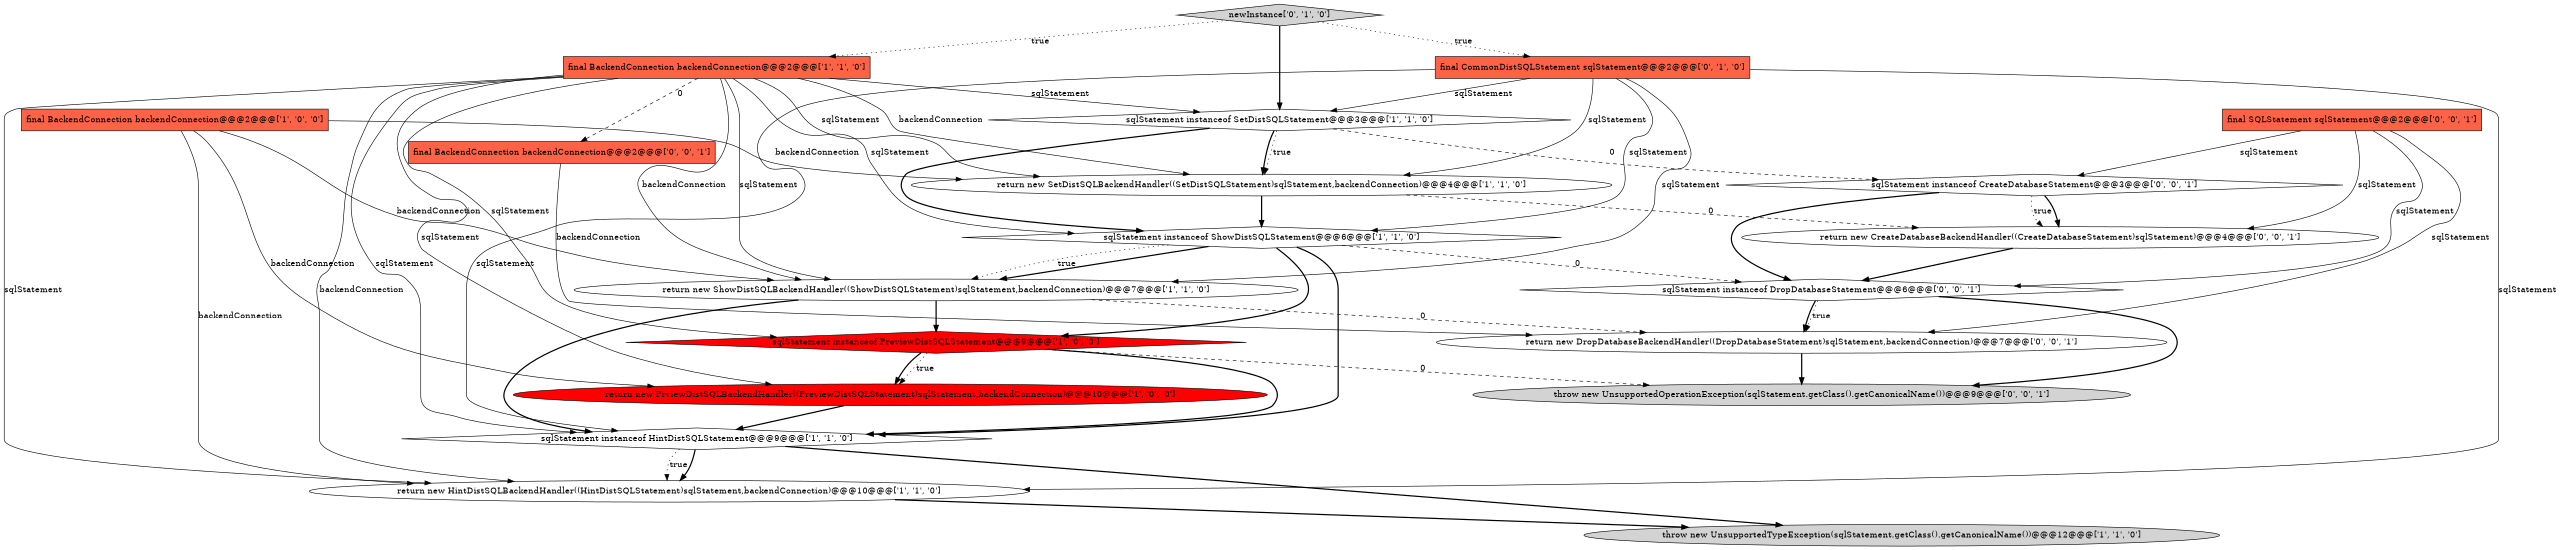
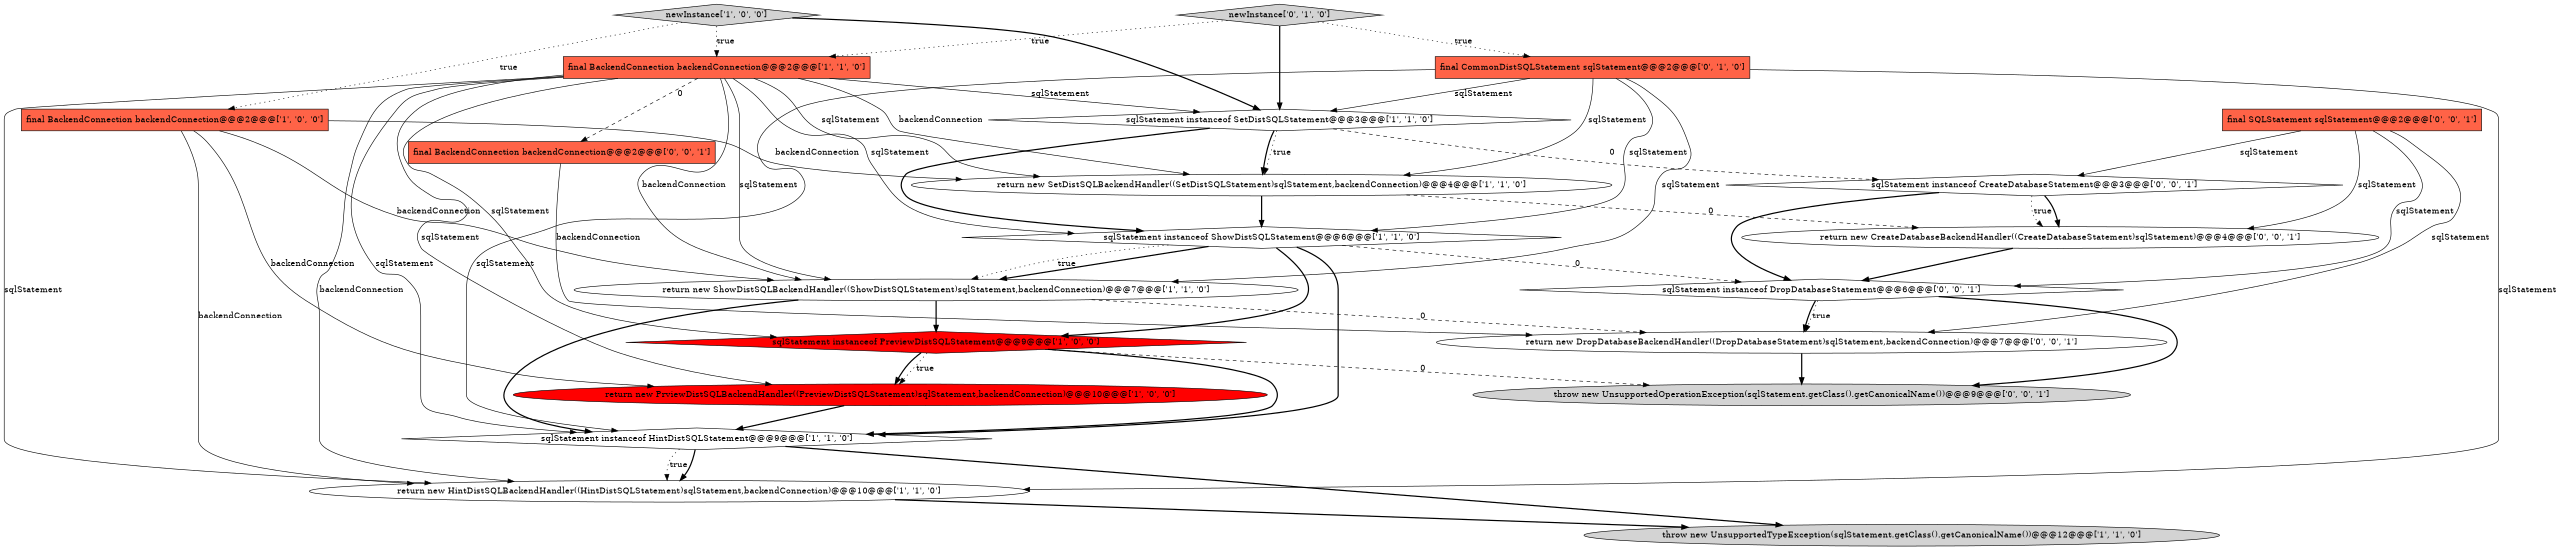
  digraph {
    node [fillcolor=white shape=ellipse style=filled]
    edge [style=solid]
    n1 [label="return new SetDistSQLBackendHandler((SetDistSQLStatement)sqlStatement,backendConnection)@@@4@@@['1', '1', '0']"]
    n2 [label="sqlStatement instanceof ShowDistSQLStatement@@@6@@@['1', '1', '0']" shape=diamond]
    n3 [label="return new CreateDatabaseBackendHandler((CreateDatabaseStatement)sqlStatement)@@@4@@@['0', '0', '1']"]
    n4 [label="return new ShowDistSQLBackendHandler((ShowDistSQLStatement)sqlStatement,backendConnection)@@@7@@@['1', '1', '0']"]
    n5 [fillcolor=red label="sqlStatement instanceof PreviewDistSQLStatement@@@9@@@['1', '0', '0']" shape=diamond]
    n6 [label="sqlStatement instanceof HintDistSQLStatement@@@9@@@['1', '1', '0']" shape=diamond]
    n7 [label="sqlStatement instanceof DropDatabaseStatement@@@6@@@['0', '0', '1']" shape=diamond]
    n8 [label="return new DropDatabaseBackendHandler((DropDatabaseStatement)sqlStatement,backendConnection)@@@7@@@['0', '0', '1']"]
    n9 [fillcolor=lightgray label="throw new UnsupportedOperationException(sqlStatement.getClass().getCanonicalName())@@@9@@@['0', '0', '1']"]
    n10 [fillcolor=red label="return new PrviewDistSQLBackendHandler((PreviewDistSQLStatement)sqlStatement,backendConnection)@@@10@@@['1', '0', '0']"]
    n11 [label="return new HintDistSQLBackendHandler((HintDistSQLStatement)sqlStatement,backendConnection)@@@10@@@['1', '1', '0']"]
    n12 [fillcolor=lightgray label="throw new UnsupportedTypeException(sqlStatement.getClass().getCanonicalName())@@@12@@@['1', '1', '0']"]
    n13 [fillcolor=tomato label="final SQLStatement sqlStatement@@@2@@@['0', '0', '1']" shape=box]
    n14 [label="sqlStatement instanceof CreateDatabaseStatement@@@3@@@['0', '0', '1']" shape=diamond]
+   n15 [fillcolor=lightgray label="newInstance['1', '0', '0']" shape=diamond]
    n16 [fillcolor=tomato label="final BackendConnection backendConnection@@@2@@@['1', '0', '0']" shape=box]
    n17 [label="sqlStatement instanceof SetDistSQLStatement@@@3@@@['1', '1', '0']" shape=diamond]
    n18 [fillcolor=tomato label="final BackendConnection backendConnection@@@2@@@['1', '1', '0']" shape=box]
    n19 [fillcolor=tomato label="final BackendConnection backendConnection@@@2@@@['0', '0', '1']" shape=box]
    n20 [fillcolor=lightgray label="newInstance['0', '1', '0']" shape=diamond]
    n21 [fillcolor=tomato label="final CommonDistSQLStatement sqlStatement@@@2@@@['0', '1', '0']" shape=box]
    n1 -> n2 [style=bold]
    n1 -> n3 [label=0 style=dashed]
    n2 -> n4 [style=bold]
    n2 -> n4 [label=true style=dotted]
    n2 -> n5 [style=bold]
    n2 -> n6 [style=bold]
    n2 -> n7 [label=0 style=dashed]
    n3 -> n7 [style=bold]
    n4 -> n5 [style=bold]
    n4 -> n6 [style=bold]
    n4 -> n8 [label=0 style=dashed]
    n5 -> n6 [style=bold]
    n5 -> n9 [label=0 style=dashed]
    n5 -> n10 [label=true style=dotted]
    n5 -> n10 [style=bold]
    n6 -> n11 [label=true style=dotted]
    n6 -> n11 [style=bold]
    n6 -> n12 [style=bold]
    n7 -> n8 [label=true style=dotted]
    n7 -> n8 [style=bold]
    n7 -> n9 [style=bold]
    n8 -> n9 [style=bold]
    n10 -> n6 [style=bold]
    n11 -> n12 [style=bold]
    n13 -> n3 [label=sqlStatement]
    n13 -> n7 [label=sqlStatement]
    n13 -> n8 [label=sqlStatement]
    n13 -> n14 [label=sqlStatement]
    n14 -> n3 [label=true style=dotted]
    n14 -> n3 [style=bold]
    n14 -> n7 [style=bold]
+   n15 -> n16 [label=true style=dotted]
+   n15 -> n17 [style=bold]
+   n15 -> n18 [label=true style=dotted]
    n16 -> n1 [label=backendConnection]
    n16 -> n4 [label=backendConnection]
    n16 -> n10 [label=backendConnection]
    n16 -> n11 [label=backendConnection]
    n17 -> n1 [label=true style=dotted]
    n17 -> n1 [style=bold]
    n17 -> n2 [style=bold]
    n17 -> n14 [label=0 style=dashed]
    n18 -> n1 [label=sqlStatement]
    n18 -> n1 [label=backendConnection]
    n18 -> n2 [label=sqlStatement]
    n18 -> n4 [label=sqlStatement]
    n18 -> n4 [label=backendConnection]
    n18 -> n5 [label=sqlStatement]
    n18 -> n6 [label=sqlStatement]
    n18 -> n10 [label=sqlStatement]
    n18 -> n11 [label=backendConnection]
    n18 -> n11 [label=sqlStatement]
    n18 -> n17 [label=sqlStatement]
    n18 -> n19 [label=0 style=dashed]
    n19 -> n8 [label=backendConnection]
    n20 -> n17 [style=bold]
    n20 -> n18 [label=true style=dotted]
    n20 -> n21 [label=true style=dotted]
    n21 -> n1 [label=sqlStatement]
    n21 -> n2 [label=sqlStatement]
    n21 -> n4 [label=sqlStatement]
    n21 -> n6 [label=sqlStatement]
    n21 -> n11 [label=sqlStatement]
    n21 -> n17 [label=sqlStatement]
  }
